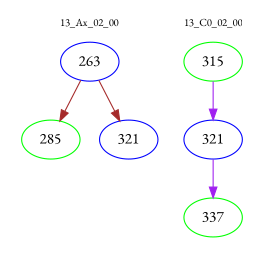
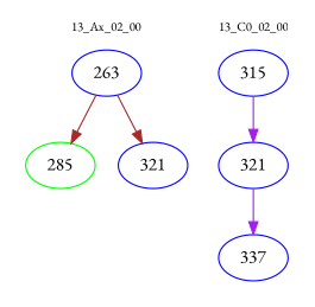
  digraph {
    fontname="EB Garamond"
    node [color=blue fontname="EB Garamond"]
    edge [color=brown fontname="EB Garamond"]
    n1 [color=green label=285]
    n2 [label=263]
    n3 [label=321]
-   n4 [color=green label=315]
+   n4 [label=315]
    n5 [label=321]
-   n6 [color=green label=337]
+   n6 [label=337]
    subgraph cluster_1 {
      color=white
      fontsize=10
      label="13_Ax_02_00"
      n1
      n2
      n3
    }
    subgraph cluster_2 {
      color=white
      fontsize=10
      label="13_C0_02_00"
      n4
      n5
      n6
    }
    n2 -> n1
    n2 -> n3
    n4 -> n5 [color=purple]
    n5 -> n6 [color=purple]
  }
